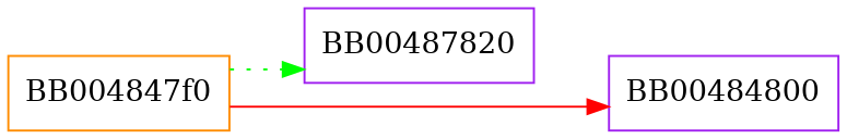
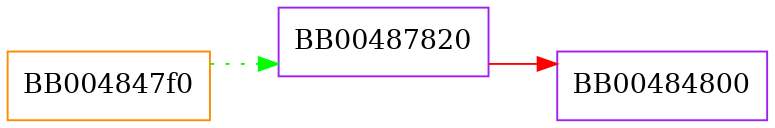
  digraph {
    rankdir=LR
    splines=ortho
    node [color=purple shape=box]
    BB004847f0 [color=darkorange]
    n2 [label=BB00487820]
    BB00484800
    BB004847f0 -> n2 [color=green style=dotted]
-   BB004847f0 -> BB00484800 [color=red style=solid]
+   n2 -> BB00484800 [color=red style=solid]
  }
